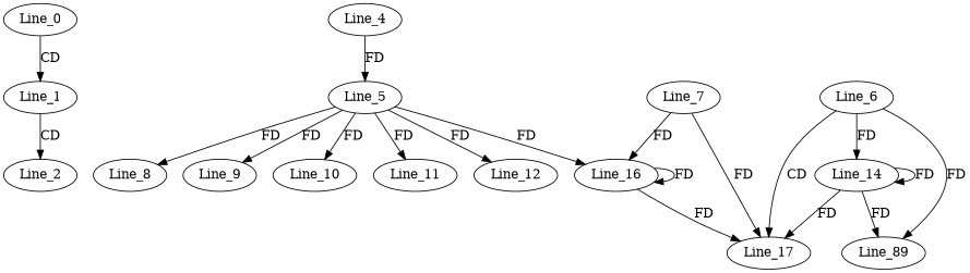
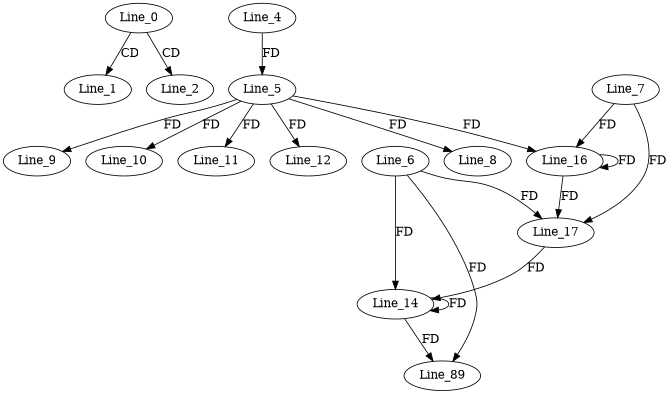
  digraph {
    Line_0
    Line_1
    Line_2
    Line_4
    Line_5
    Line_8
    Line_9
    Line_10
    Line_11
    Line_12
    Line_16
    Line_17
    Line_6
    Line_14
    n15 [label=Line_89]
    Line_7
    Line_0 -> Line_1 [label=CD]
-   Line_1 -> Line_2 [label=CD]
+   Line_0 -> Line_2 [label=CD]
    Line_4 -> Line_5 [label=FD]
    Line_5 -> Line_8 [label=FD]
    Line_5 -> Line_9 [label=FD]
    Line_5 -> Line_10 [label=FD]
    Line_5 -> Line_11 [label=FD]
    Line_5 -> Line_12 [label=FD]
    Line_5 -> Line_16 [label=FD]
    Line_16 -> Line_16 [label=FD]
    Line_16 -> Line_17 [label=FD]
-   Line_6 -> Line_17 [label=CD]
+   Line_6 -> Line_17 [label=FD]
    Line_6 -> Line_14 [label=FD]
    Line_6 -> n15 [label=FD]
-   Line_14 -> Line_17 [label=FD]
+   Line_17 -> Line_14 [label=FD]
    Line_14 -> Line_14 [label=FD]
    Line_14 -> n15 [label=FD]
    Line_7 -> Line_16 [label=FD]
    Line_7 -> Line_17 [label=FD]
  }
